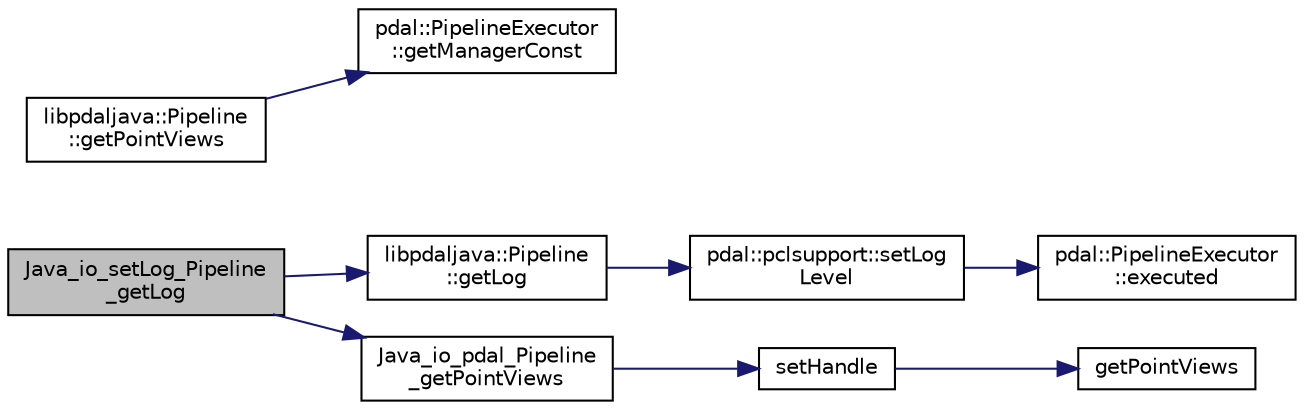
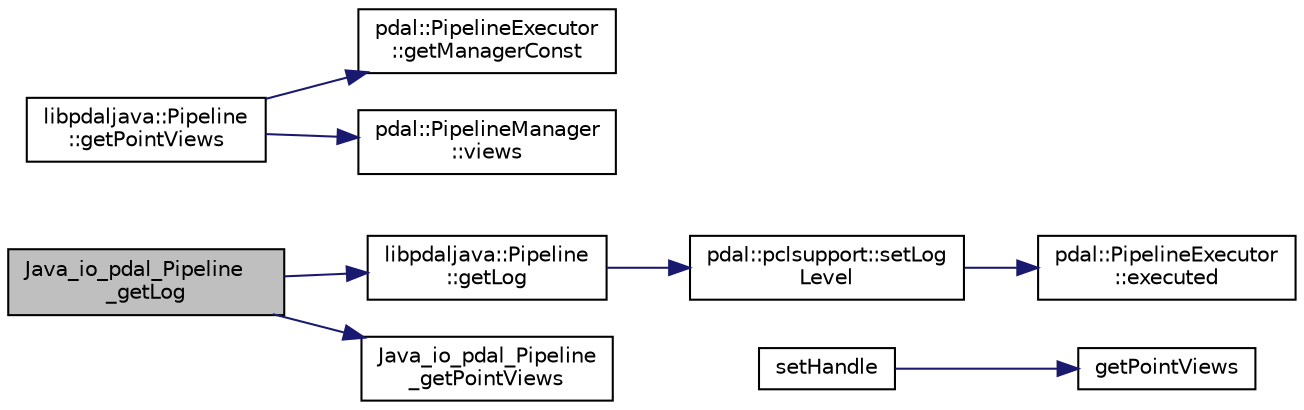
  digraph {
    rankdir=LR
    node [color=black fillcolor=white fontname=Helvetica fontsize=10 shape=record style=filled]
    edge [color=midnightblue fontname=Helvetica fontsize=10 labelfontname=Helvetica labelfontsize=10 style=solid]
-   n1 [fillcolor=grey75 fontcolor=black height=0.2 label="Java_io_setLog_Pipeline\l_getLog" width=0.4]
+   n1 [fillcolor=grey75 fontcolor=black height=0.2 label="Java_io_pdal_Pipeline\l_getLog" width=0.4]
    n2 [height=0.2 label="libpdaljava::Pipeline\l::getLog" width=0.4]
    n3 [height=0.2 label="Java_io_pdal_Pipeline\l_getPointViews" width=0.4]
    n4 [height=0.2 label="pdal::pclsupport::setLog\lLevel" width=0.4]
    n5 [height=0.2 label=setHandle width=0.4]
    n6 [height=0.2 label="pdal::PipelineExecutor\l::executed" width=0.4]
    n7 [height=0.2 label="libpdaljava::Pipeline\l::getPointViews" width=0.4]
    n8 [height=0.2 label="pdal::PipelineExecutor\l::getManagerConst" width=0.4]
+   n9 [height=0.2 label="pdal::PipelineManager\l::views" width=0.4]
    n10 [height=0.2 label=getPointViews width=0.4]
    n1 -> n2
    n1 -> n3
    n2 -> n4
-   n3 -> n5
    n4 -> n6
    n5 -> n10
    n7 -> n8
+   n7 -> n9
  }
